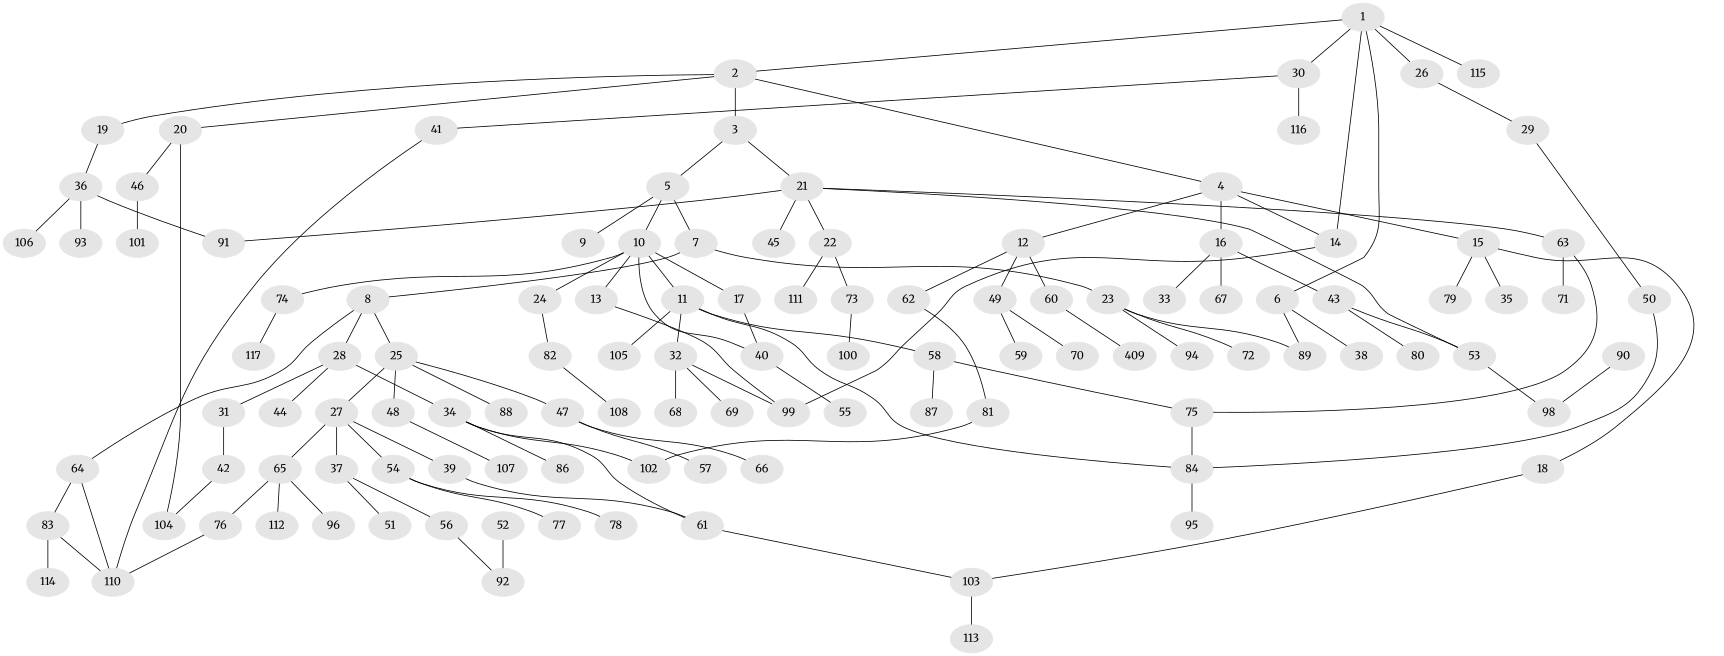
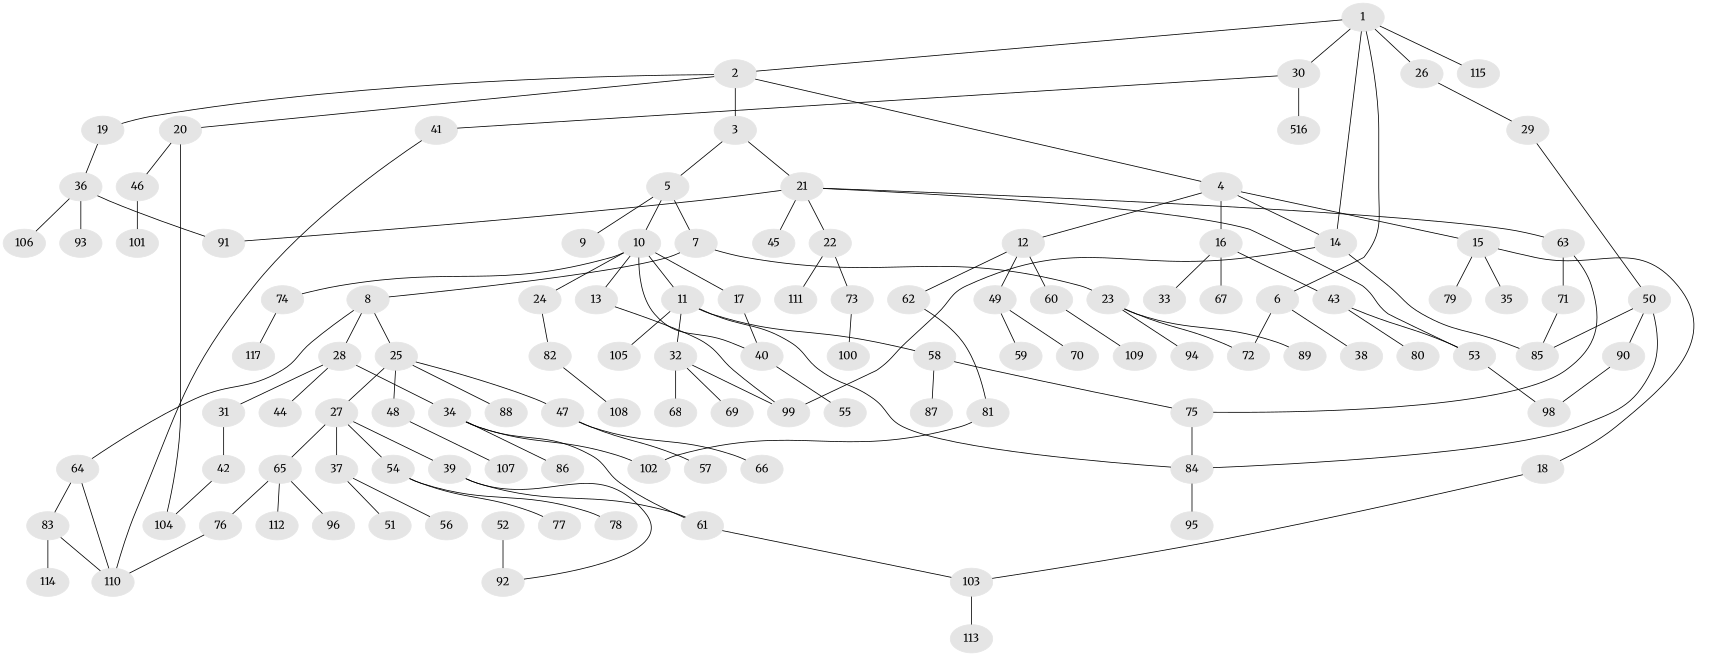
  graph {
    fontname=Merriweather
    node [color=gray90 fontname=Merriweather style=filled]
    edge [fontname=Merriweather]
    1
    2
    6
    14
    26
    30
    115
    3
    4
    19
    20
    38
    72
    99
+   85
    29
    41
-   116
+   116 [label=516]
    5
    21
    12
    15
    16
    36
    46
    104
    7
    9
    10
    22
    45
    53
    63
    91
    49
    60
    62
    18
    35
    79
    33
    43
    67
    8
    23
    11
    13
    17
    24
    40
    74
    25
    28
    64
    89
    94
    27
    47
    48
    88
    31
    34
    44
    110
    83
    32
    58
    84
    105
    82
    55
    117
    68
    69
    75
    87
    95
    59
    70
-   109 [label=409]
+   109
    81
    103
    80
    113
    93
    106
    101
    73
    111
    98
    71
    100
    108
    37
    39
    54
    65
    57
    66
    107
    50
    51
    56
    61
    77
    78
    76
    96
    112
    42
    86
    102
    90
    92
    52
    114
    1 -- 2
    1 -- 6
    1 -- 14
    1 -- 26
    1 -- 30
    1 -- 115
    2 -- 3
    2 -- 4
    2 -- 19
    2 -- 20
    6 -- 38
-   6 -- 89
+   6 -- 72
    14 -- 99
+   14 -- 85
    26 -- 29
    30 -- 41
    30 -- 116
    3 -- 5
    3 -- 21
    4 -- 14
    4 -- 12
    4 -- 15
    4 -- 16
    19 -- 36
    20 -- 46
    20 -- 104
    29 -- 50
    41 -- 110
    5 -- 7
    5 -- 9
    5 -- 10
    21 -- 22
    21 -- 45
    21 -- 53
    21 -- 63
    21 -- 91
    12 -- 49
    12 -- 60
    12 -- 62
    15 -- 18
    15 -- 35
    15 -- 79
    16 -- 33
    16 -- 43
    16 -- 67
    36 -- 91
    36 -- 93
    36 -- 106
    46 -- 101
    7 -- 8
    7 -- 23
    10 -- 11
    10 -- 13
    10 -- 17
    10 -- 24
    10 -- 40
    10 -- 74
    22 -- 73
    22 -- 111
    53 -- 98
    63 -- 75
    63 -- 71
    49 -- 59
    49 -- 70
    60 -- 109
    62 -- 81
    18 -- 103
    43 -- 53
    43 -- 80
    8 -- 25
    8 -- 28
    8 -- 64
    23 -- 72
    23 -- 89
    23 -- 94
    11 -- 32
    11 -- 58
    11 -- 84
    11 -- 105
    13 -- 99
    17 -- 40
    24 -- 82
    40 -- 55
    74 -- 117
    25 -- 27
    25 -- 47
    25 -- 48
    25 -- 88
    28 -- 31
    28 -- 34
    28 -- 44
    64 -- 110
    64 -- 83
    27 -- 37
    27 -- 39
    27 -- 54
    27 -- 65
    47 -- 57
    47 -- 66
    48 -- 107
    31 -- 42
    34 -- 61
    34 -- 86
    34 -- 102
    83 -- 110
    83 -- 114
    32 -- 99
    32 -- 68
    32 -- 69
    58 -- 75
    58 -- 87
    84 -- 95
    82 -- 108
    75 -- 84
    81 -- 102
    103 -- 113
    73 -- 100
+   71 -- 85
    37 -- 51
    37 -- 56
    39 -- 61
    54 -- 77
    54 -- 78
    65 -- 76
    65 -- 96
    65 -- 112
+   50 -- 85
    50 -- 84
-   56 -- 92
+   50 -- 90
+   39 -- 92
    61 -- 103
    76 -- 110
    42 -- 104
    90 -- 98
    52 -- 92
  }
